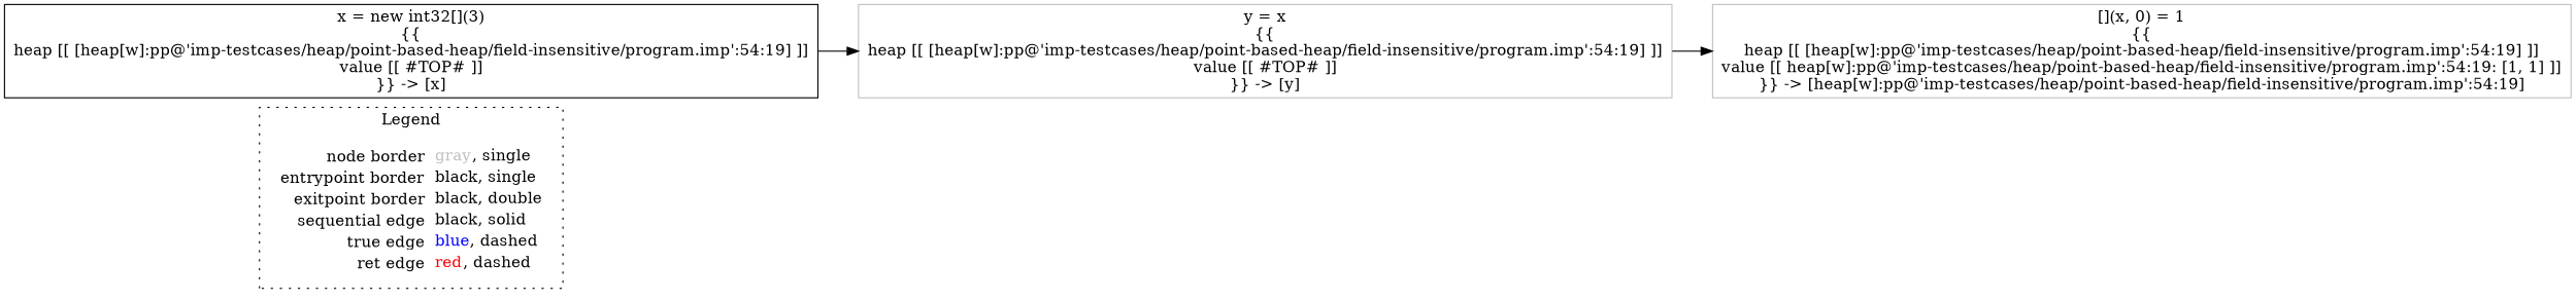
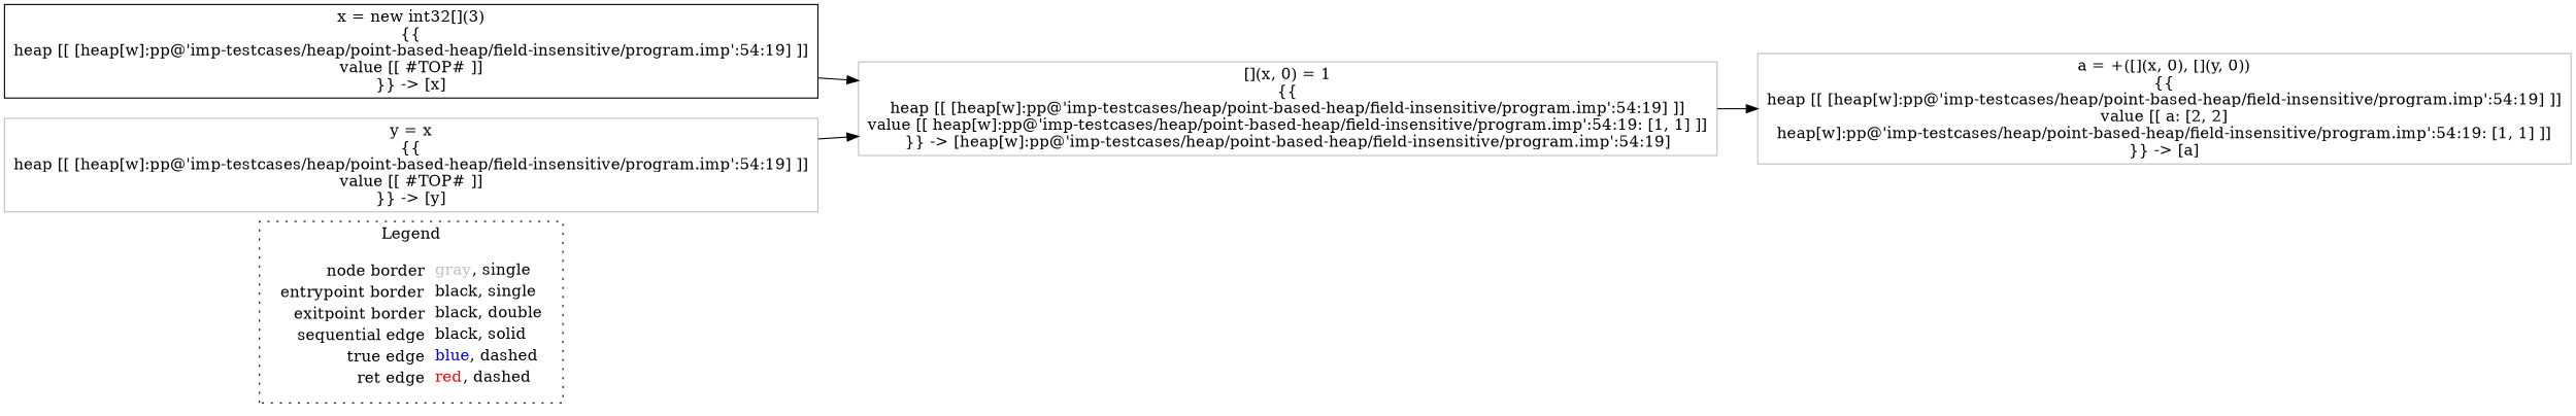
  digraph {
    rankdir=LR
    node [shape=rect color=gray]
    edge [color=black]
    n1 [label=<<table border="0" cellpadding="2" cellspacing="0" cellborder="0"><tr><td align="right">node border&nbsp;</td><td align="left"><font color="gray">gray</font>, single</td></tr><tr><td align="right">entrypoint border&nbsp;</td><td align="left"><font color="black">black</font>, single</td></tr><tr><td align="right">exitpoint border&nbsp;</td><td align="left"><font color="black">black</font>, double</td></tr><tr><td align="right">sequential edge&nbsp;</td><td align="left"><font color="black">black</font>, solid</td></tr><tr><td align="right">true edge&nbsp;</td><td align="left"><font color="blue">blue</font>, dashed</td></tr><tr><td align="right">ret edge&nbsp;</td><td align="left"><font color="red">red</font>, dashed</td></tr></table>> shape=plaintext color=""]
    n2 [color=black label=<x = new int32[](3)<BR/>{{<BR/>heap [[ [heap[w]:pp@'imp-testcases/heap/point-based-heap/field-insensitive/program.imp':54:19] ]]<BR/>value [[ #TOP# ]]<BR/>}} -&gt; [x]>]
    n3 [label=<y = x<BR/>{{<BR/>heap [[ [heap[w]:pp@'imp-testcases/heap/point-based-heap/field-insensitive/program.imp':54:19] ]]<BR/>value [[ #TOP# ]]<BR/>}} -&gt; [y]>]
    n4 [label=<[](x, 0) = 1<BR/>{{<BR/>heap [[ [heap[w]:pp@'imp-testcases/heap/point-based-heap/field-insensitive/program.imp':54:19] ]]<BR/>value [[ heap[w]:pp@'imp-testcases/heap/point-based-heap/field-insensitive/program.imp':54:19: [1, 1] ]]<BR/>}} -&gt; [heap[w]:pp@'imp-testcases/heap/point-based-heap/field-insensitive/program.imp':54:19]>]
+   n5 [label=<a = +([](x, 0), [](y, 0))<BR/>{{<BR/>heap [[ [heap[w]:pp@'imp-testcases/heap/point-based-heap/field-insensitive/program.imp':54:19] ]]<BR/>value [[ a: [2, 2]<BR/>heap[w]:pp@'imp-testcases/heap/point-based-heap/field-insensitive/program.imp':54:19: [1, 1] ]]<BR/>}} -&gt; [a]>]
    subgraph cluster_1 {
      label=Legend
      style=dotted
      n1
    }
-   n2 -> n3
+   n2 -> n4
    n3 -> n4
+   n4 -> n5
  }
